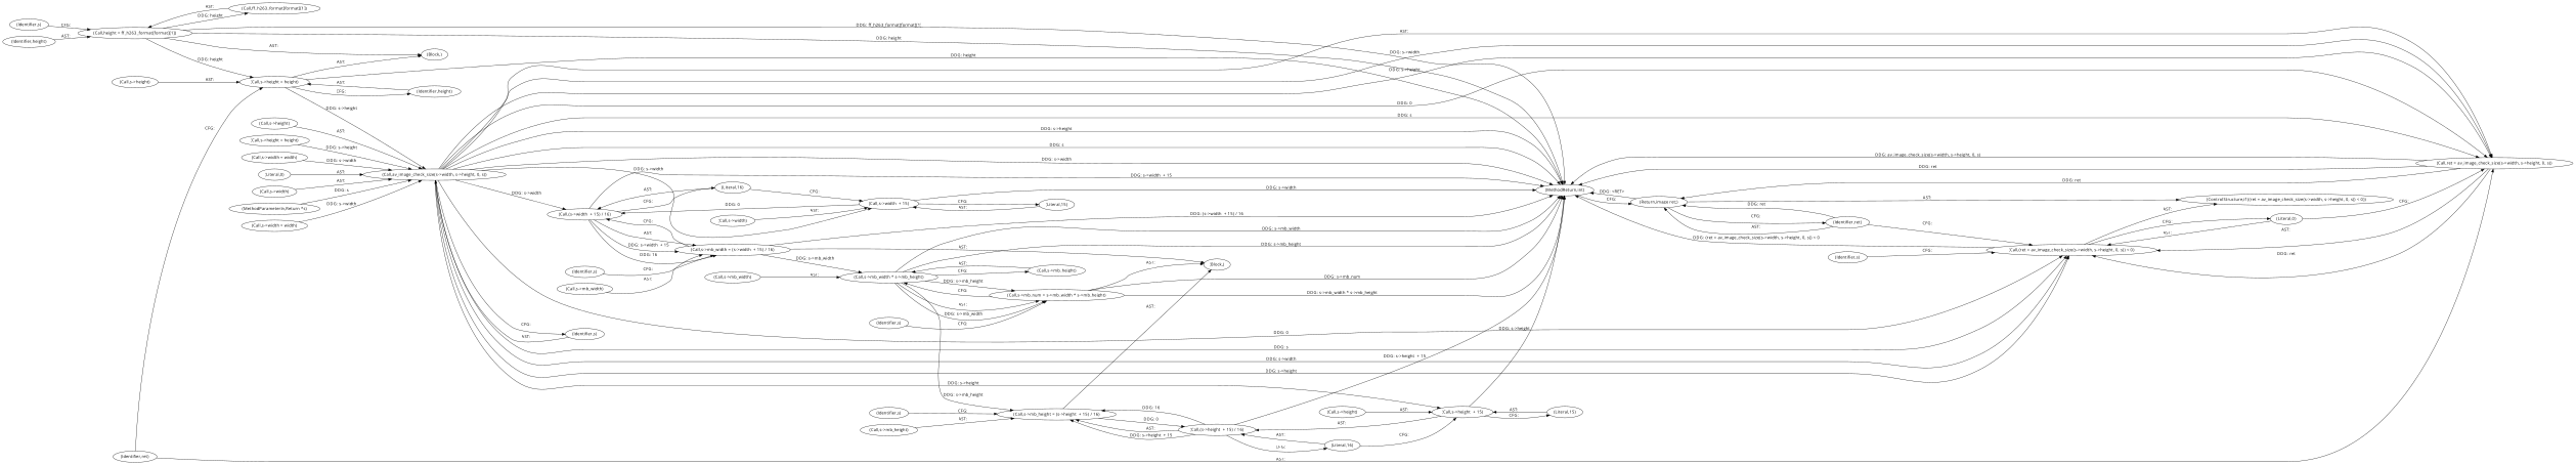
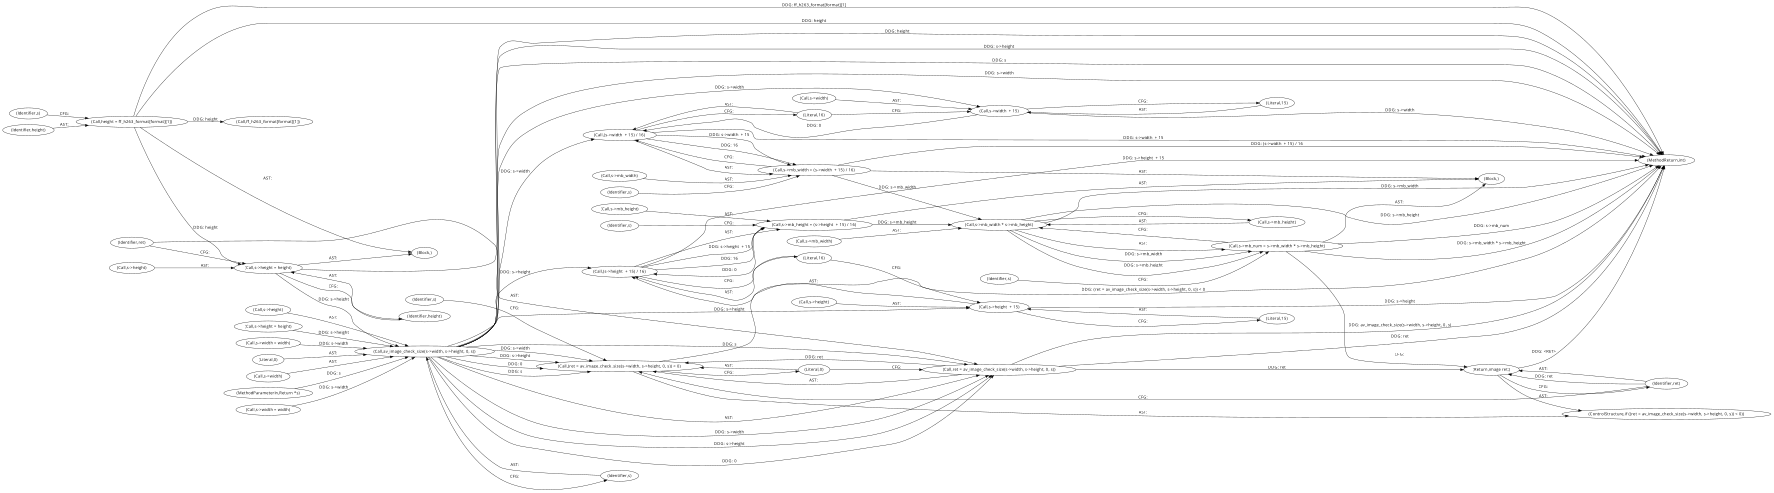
  digraph {
    fontname="Open Sans"
    rankdir=LR
    node [fontname="Open Sans"]
    edge [fontname="Open Sans"]
    n1 [label="(Call,s->height = height)"]
    n2 [label="(Call,av_image_check_size(s->width, s->height, 0, s))"]
    n3 [label="(Block,)"]
    n4 [label="(Identifier,height)"]
    n5 [label="(MethodReturn,int)"]
    n6 [label="(Call,(ret = av_image_check_size(s->width, s->height, 0, s)) < 0)"]
    n7 [label="(Call,ret = av_image_check_size(s->width, s->height, 0, s))"]
    n8 [label="(Call,(s->width  + 15) / 16)"]
    n9 [label="(Call,s->width  + 15)"]
    n10 [label="(Call,(s->height  + 15) / 16)"]
    n11 [label="(Call,s->height  + 15)"]
    n12 [label="(Identifier,s)"]
    n13 [label="(Return,image ret;)"]
    n14 [label="(Call,height = ff_h263_format[format][1])"]
    n15 [label="(Call,ff_h263_format[format][1])"]
    n16 [label="(Literal,0)"]
    n17 [label="(ControlStructure,if ((ret = av_image_check_size(s->width, s->height, 0, s)) < 0))"]
    n18 [label="(Call,s->mb_width = (s->width  + 15) / 16)"]
    n19 [label="(Literal,16)"]
    n20 [label="(Literal,15)"]
    n21 [label="(Call,s->mb_height = (s->height  + 15) / 16)"]
    n22 [label="(Literal,16)"]
    n23 [label="(Literal,15)"]
    n24 [label="(Identifier,ret)"]
    n25 [label="(Call,s->mb_width * s->mb_height)"]
    n26 [label="(Block,)"]
    n27 [label="(Call,s->mb_num = s->mb_width * s->mb_height)"]
    n28 [label="(Call,s->mb_height)"]
    n29 [label="(Call,s->height = height)"]
    n30 [label="(Call,s->mb_height)"]
    n31 [label="(Identifier,ret)"]
    n32 [label="(Call,s->height)"]
    n33 [label="(Call,s->width = width)"]
    n34 [label="(Literal,0)"]
    n35 [label="(Identifier,s)"]
    n36 [label="(Identifier,s)"]
    n37 [label="(Call,s->width)"]
    n38 [label="(MethodParameterIn,Return *s)"]
    n39 [label="(Identifier,s)"]
    n40 [label="(Identifier,s)"]
    n41 [label="(Call,s->width = width)"]
    n42 [label="(Call,s->height)"]
    n43 [label="(Identifier,s)"]
    n44 [label="(Call,s->mb_width)"]
    n45 [label="(Identifier,height)"]
    n46 [label="(Call,s->mb_width)"]
    n47 [label="(Call,s->width)"]
    n48 [label="(Call,s->height)"]
    n1 -> n2 [label="DDG: s->height"]
    n1 -> n3 [label="AST: "]
    n1 -> n4 [label="CFG: "]
    n1 -> n5 [label="DDG: height"]
    n2 -> n5 [label="DDG: s->height"]
    n2 -> n5 [label="DDG: s"]
    n2 -> n5 [label="DDG: s->width"]
    n2 -> n6 [label="DDG: s->width"]
    n2 -> n6 [label="DDG: s->height"]
    n2 -> n6 [label="DDG: 0"]
    n2 -> n6 [label="DDG: s"]
    n2 -> n7 [label="AST: "]
    n2 -> n7 [label="DDG: s->width"]
    n2 -> n7 [label="DDG: s->height"]
    n2 -> n7 [label="DDG: 0"]
    n2 -> n7 [label="DDG: s"]
    n2 -> n8 [label="DDG: s->width"]
    n2 -> n9 [label="DDG: s->width"]
+   n2 -> n10 [label="DDG: s->height"]
    n2 -> n11 [label="DDG: s->height"]
    n2 -> n12 [label="CFG: "]
    n4 -> n1 [label="AST: "]
-   n5 -> n13 [label="CFG: "]
+   n27 -> n13 [label="CFG: "]
    n6 -> n5 [label="DDG: (ret = av_image_check_size(s->width, s->height, 0, s)) < 0"]
    n6 -> n16 [label="CFG: "]
    n6 -> n17 [label="AST: "]
    n7 -> n5 [label="DDG: av_image_check_size(s->width, s->height, 0, s)"]
    n7 -> n5 [label="DDG: ret"]
    n7 -> n6 [label="AST: "]
    n7 -> n6 [label="DDG: ret"]
    n7 -> n13 [label="DDG: ret"]
    n8 -> n5 [label="DDG: s->width  + 15"]
    n8 -> n18 [label="AST: "]
    n8 -> n18 [label="DDG: s->width  + 15"]
    n8 -> n18 [label="DDG: 16"]
    n8 -> n19 [label="CFG: "]
    n9 -> n5 [label="DDG: s->width"]
    n9 -> n8 [label="DDG: 0"]
    n9 -> n20 [label="CFG: "]
    n10 -> n5 [label="DDG: s->height  + 15"]
    n10 -> n21 [label="AST: "]
    n10 -> n21 [label="DDG: s->height  + 15"]
    n10 -> n21 [label="DDG: 16"]
    n10 -> n22 [label="CFG: "]
    n11 -> n5 [label="DDG: s->height"]
    n11 -> n10 [label="AST: "]
    n11 -> n23 [label="CFG: "]
    n12 -> n2 [label="AST: "]
    n13 -> n5 [label="DDG: <RET>"]
    n13 -> n17 [label="AST: "]
    n13 -> n24 [label="CFG: "]
    n14 -> n1 [label="DDG: height"]
    n14 -> n3 [label="AST: "]
    n14 -> n5 [label="DDG: ff_h263_format[format][1]"]
    n14 -> n5 [label="DDG: height"]
    n14 -> n15 [label="DDG: height"]
-   n15 -> n14 [label="AST: "]
    n16 -> n6 [label="AST: "]
    n16 -> n7 [label="CFG: "]
    n18 -> n5 [label="DDG: (s->width  + 15) / 16"]
    n18 -> n8 [label="CFG: "]
    n18 -> n25 [label="DDG: s->mb_width"]
    n18 -> n26 [label="AST: "]
    n19 -> n8 [label="AST: "]
    n19 -> n9 [label="CFG: "]
    n20 -> n9 [label="AST: "]
    n21 -> n10 [label="DDG: 0"]
-   n25 -> n21 [label="DDG: s->mb_height"]
+   n21 -> n25 [label="DDG: s->mb_height"]
    n21 -> n26 [label="AST: "]
    n22 -> n10 [label="AST: "]
    n22 -> n11 [label="CFG: "]
    n23 -> n11 [label="AST: "]
    n24 -> n6 [label="CFG: "]
    n24 -> n13 [label="AST: "]
    n24 -> n13 [label="DDG: ret"]
    n25 -> n5 [label="DDG: s->mb_width"]
    n25 -> n5 [label="DDG: s->mb_height"]
    n25 -> n27 [label="AST: "]
    n25 -> n27 [label="DDG: s->mb_width"]
    n25 -> n27 [label="DDG: s->mb_height"]
    n25 -> n28 [label="CFG: "]
    n27 -> n5 [label="DDG: s->mb_width * s->mb_height"]
    n27 -> n5 [label="DDG: s->mb_num"]
    n27 -> n25 [label="CFG: "]
    n27 -> n26 [label="AST: "]
    n28 -> n25 [label="AST: "]
    n29 -> n2 [label="DDG: s->height"]
    n30 -> n21 [label="AST: "]
    n31 -> n1 [label="CFG: "]
    n31 -> n7 [label="AST: "]
    n32 -> n1 [label="AST: "]
    n33 -> n2 [label="DDG: s->width"]
    n34 -> n2 [label="AST: "]
    n35 -> n27 [label="CFG: "]
    n36 -> n21 [label="CFG: "]
    n37 -> n2 [label="AST: "]
    n38 -> n2 [label="DDG: s"]
    n39 -> n18 [label="CFG: "]
    n40 -> n6 [label="CFG: "]
    n41 -> n2 [label="DDG: s->width"]
    n42 -> n11 [label="AST: "]
    n43 -> n14 [label="CFG: "]
    n44 -> n18 [label="AST: "]
    n45 -> n14 [label="AST: "]
    n46 -> n25 [label="AST: "]
    n47 -> n9 [label="AST: "]
    n48 -> n2 [label="AST: "]
  }
